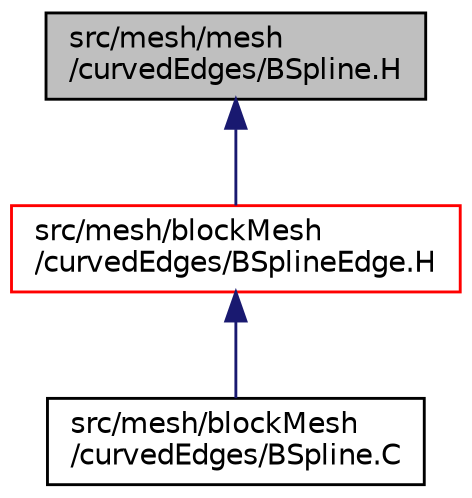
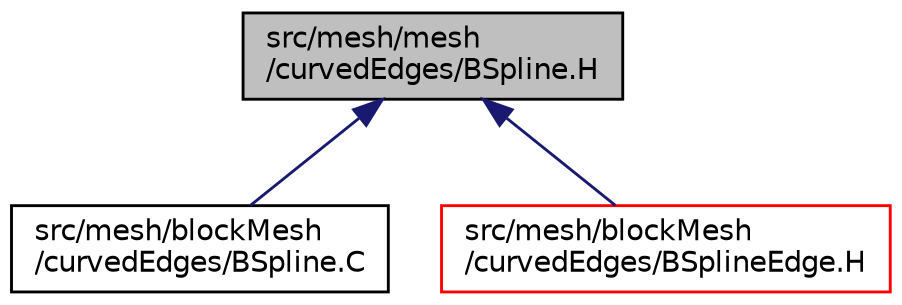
  digraph {
    node [color=black fontname=Helvetica fontsize=10 shape=record]
    edge [color=midnightblue dir=back fontname=Helvetica fontsize=10 labelfontname=Helvetica labelfontsize=10 style=solid]
    n1 [fillcolor=grey75 fontcolor=black height=0.2 label="src/mesh/mesh\l/curvedEdges/BSpline.H" style=filled width=0.4]
    n2 [height=0.2 label="src/mesh/blockMesh\l/curvedEdges/BSpline.C" width=0.4]
    n3 [color=red height=0.2 label="src/mesh/blockMesh\l/curvedEdges/BSplineEdge.H" width=0.4]
-   n3 -> n2
+   n1 -> n2
    n1 -> n3
  }
